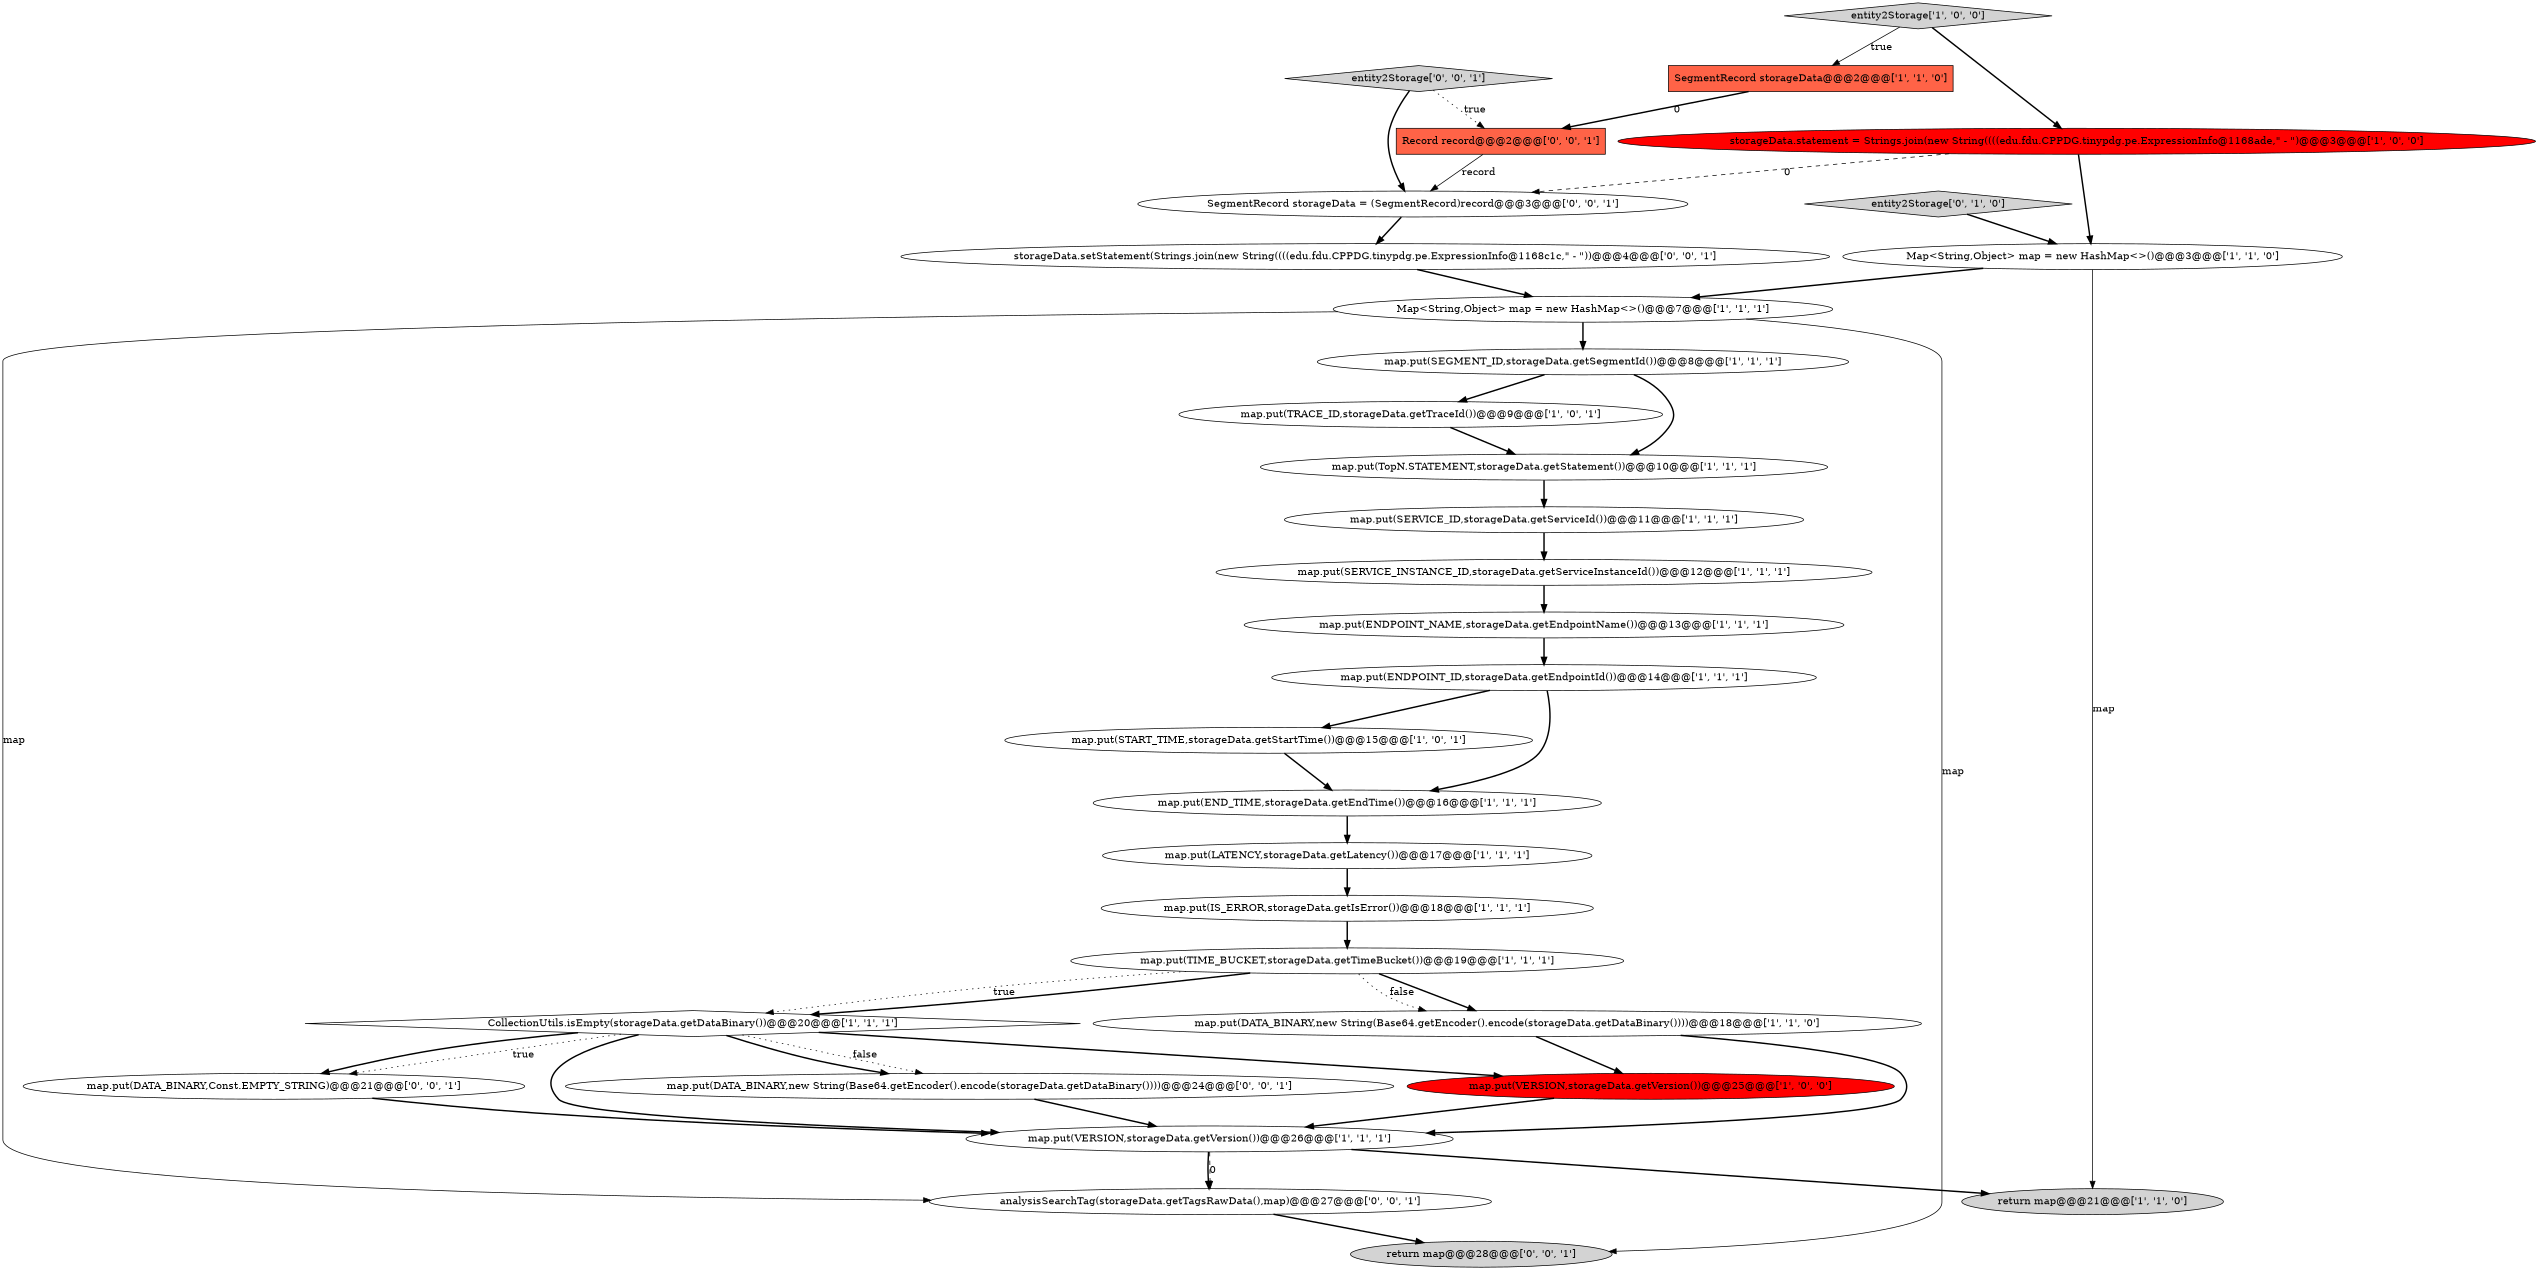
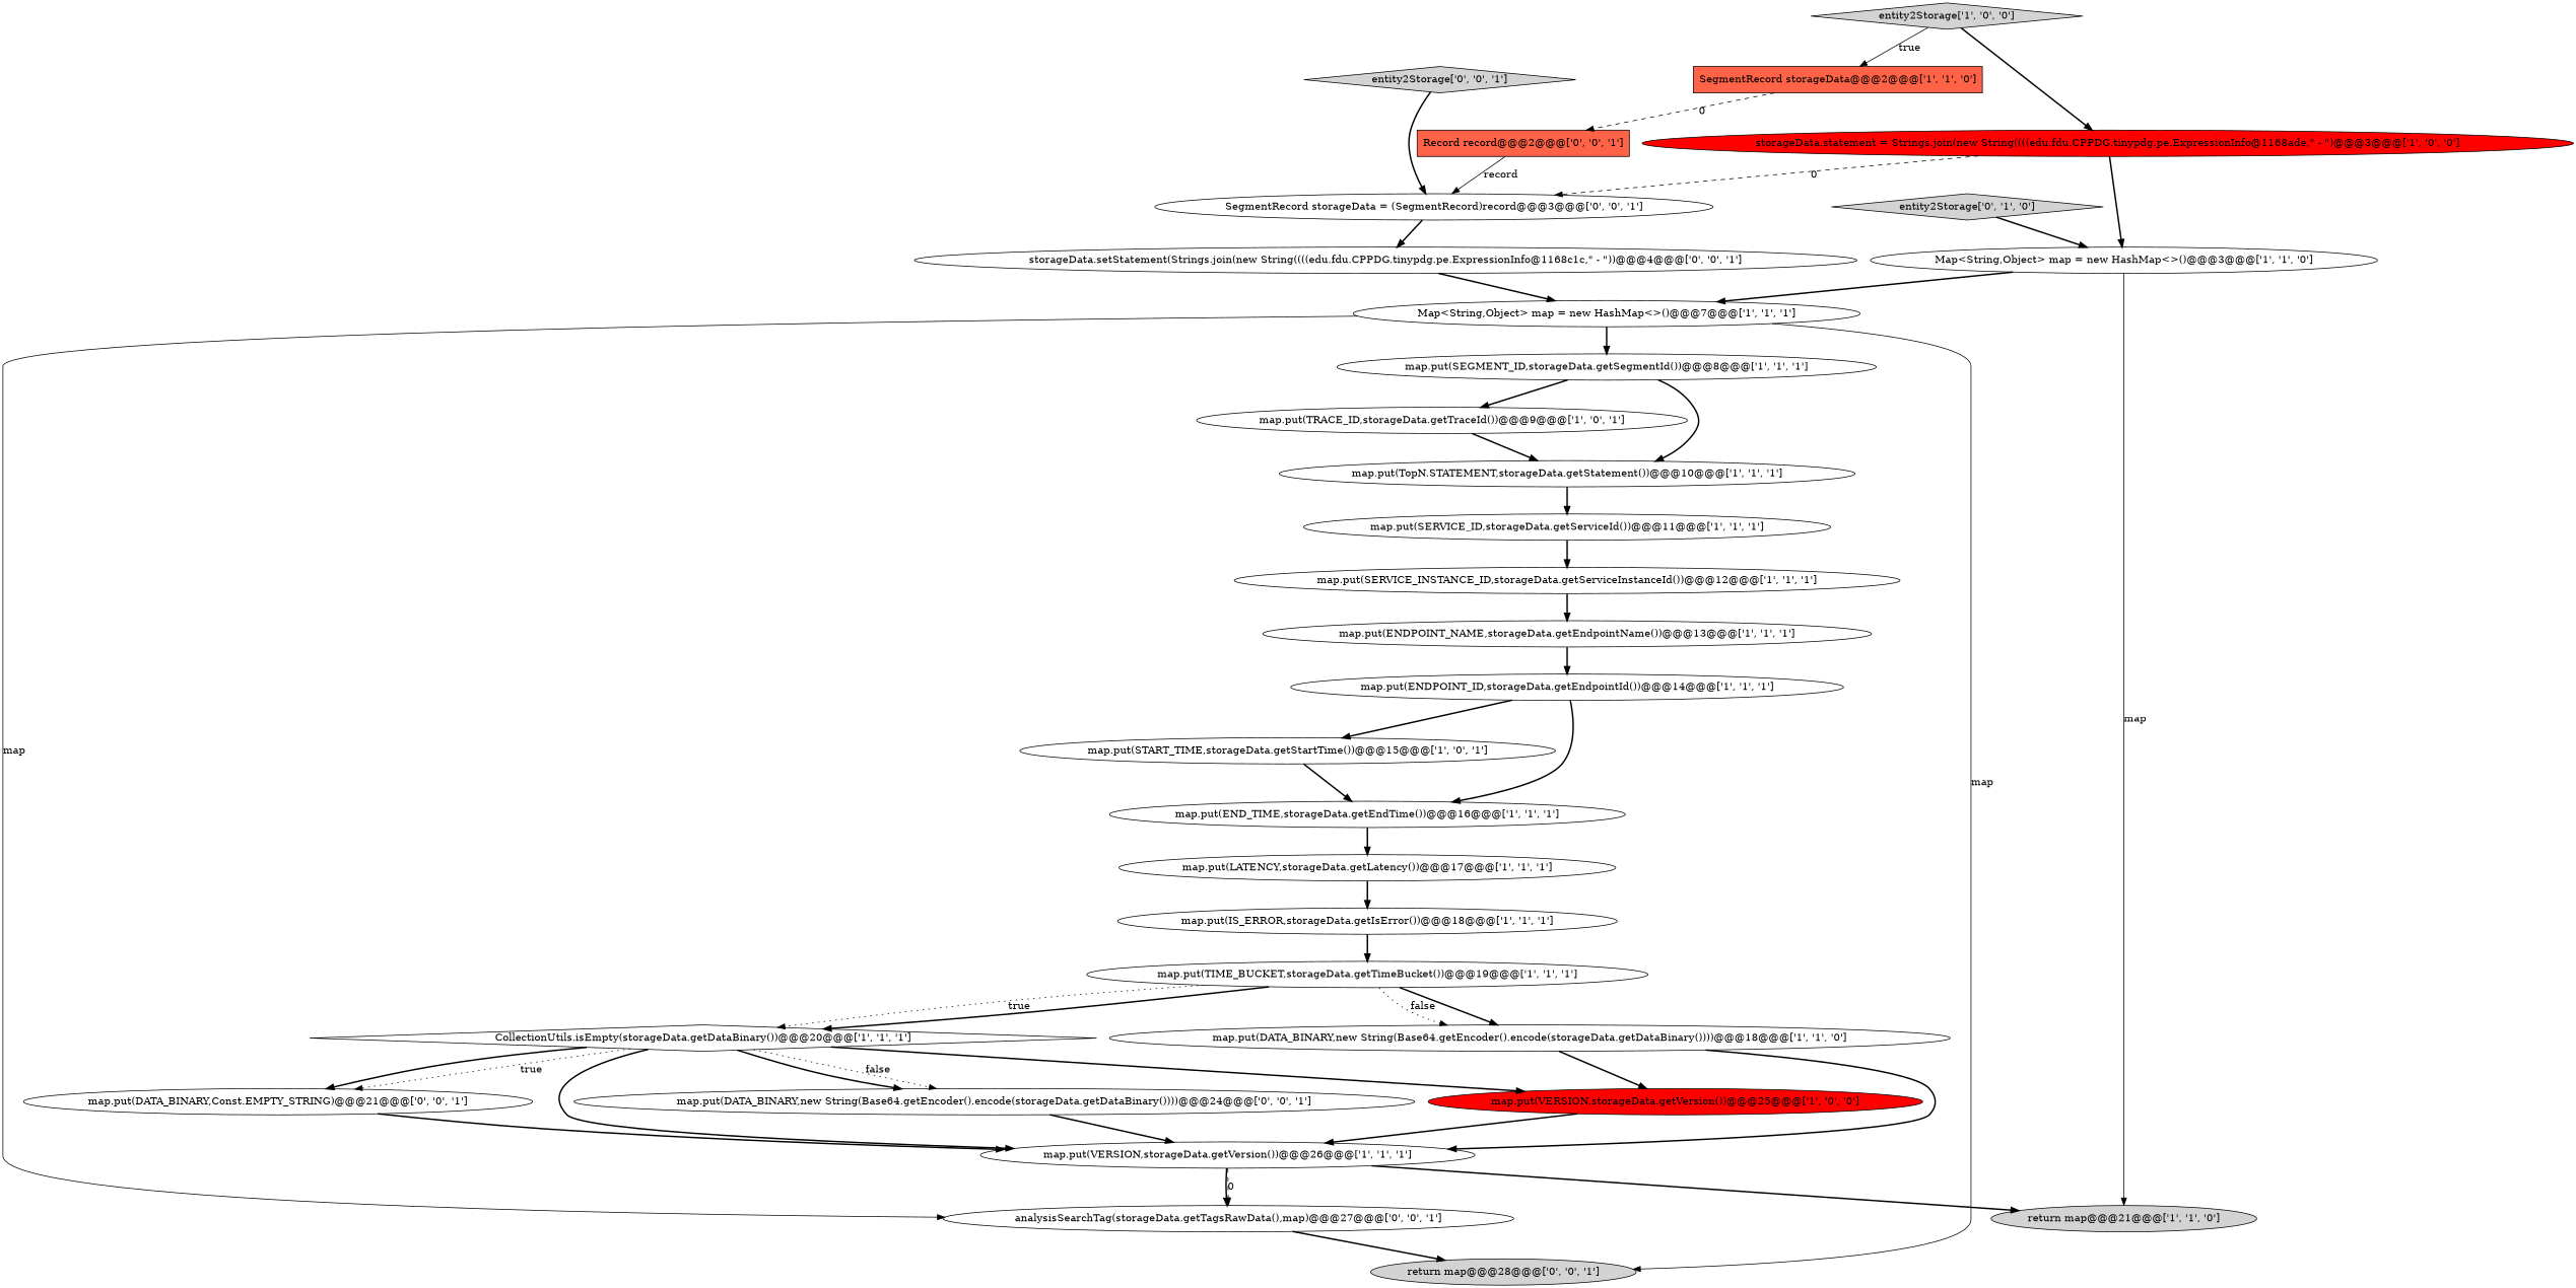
  digraph {
    node [fillcolor=white shape=ellipse style=filled]
    edge [style=bold]
    n1 [label="map.put(IS_ERROR,storageData.getIsError())@@@18@@@['1', '1', '1']"]
    n2 [label="map.put(TIME_BUCKET,storageData.getTimeBucket())@@@19@@@['1', '1', '1']"]
    n3 [label="CollectionUtils.isEmpty(storageData.getDataBinary())@@@20@@@['1', '1', '1']" shape=diamond]
    n4 [label="map.put(DATA_BINARY,new String(Base64.getEncoder().encode(storageData.getDataBinary())))@@@18@@@['1', '1', '0']"]
    n5 [fillcolor=lightgray label="return map@@@21@@@['1', '1', '0']"]
    n6 [label="map.put(DATA_BINARY,new String(Base64.getEncoder().encode(storageData.getDataBinary())))@@@24@@@['0', '0', '1']"]
    n7 [label="map.put(VERSION,storageData.getVersion())@@@26@@@['1', '1', '1']"]
    n8 [label="map.put(DATA_BINARY,Const.EMPTY_STRING)@@@21@@@['0', '0', '1']"]
    n9 [fillcolor=red label="map.put(VERSION,storageData.getVersion())@@@25@@@['1', '0', '0']"]
    n10 [label="analysisSearchTag(storageData.getTagsRawData(),map)@@@27@@@['0', '0', '1']"]
    n11 [label="storageData.setStatement(Strings.join(new String((((edu.fdu.CPPDG.tinypdg.pe.ExpressionInfo@1168c1c,\" - \"))@@@4@@@['0', '0', '1']"]
    n12 [label="Map<String,Object> map = new HashMap<>()@@@7@@@['1', '1', '1']"]
    n13 [fillcolor=lightgray label="return map@@@28@@@['0', '0', '1']"]
    n14 [label="map.put(SEGMENT_ID,storageData.getSegmentId())@@@8@@@['1', '1', '1']"]
    n15 [label="SegmentRecord storageData = (SegmentRecord)record@@@3@@@['0', '0', '1']"]
    n16 [label="map.put(LATENCY,storageData.getLatency())@@@17@@@['1', '1', '1']"]
    n17 [label="map.put(TopN.STATEMENT,storageData.getStatement())@@@10@@@['1', '1', '1']"]
    n18 [label="map.put(SERVICE_ID,storageData.getServiceId())@@@11@@@['1', '1', '1']"]
    n19 [label="map.put(SERVICE_INSTANCE_ID,storageData.getServiceInstanceId())@@@12@@@['1', '1', '1']"]
    n20 [label="map.put(ENDPOINT_NAME,storageData.getEndpointName())@@@13@@@['1', '1', '1']"]
    n21 [label="map.put(ENDPOINT_ID,storageData.getEndpointId())@@@14@@@['1', '1', '1']"]
    n22 [fillcolor=lightgray label="entity2Storage['0', '1', '0']" shape=diamond]
    n23 [label="Map<String,Object> map = new HashMap<>()@@@3@@@['1', '1', '0']"]
    n24 [fillcolor=tomato label="SegmentRecord storageData@@@2@@@['1', '1', '0']" shape=box]
    n25 [fillcolor=tomato label="Record record@@@2@@@['0', '0', '1']" shape=box]
    n26 [label="map.put(TRACE_ID,storageData.getTraceId())@@@9@@@['1', '0', '1']"]
    n27 [label="map.put(END_TIME,storageData.getEndTime())@@@16@@@['1', '1', '1']"]
    n28 [fillcolor=red label="storageData.statement = Strings.join(new String((((edu.fdu.CPPDG.tinypdg.pe.ExpressionInfo@1168ade,\" - \")@@@3@@@['1', '0', '0']"]
    n29 [label="map.put(START_TIME,storageData.getStartTime())@@@15@@@['1', '0', '1']"]
    n30 [fillcolor=lightgray label="entity2Storage['0', '0', '1']" shape=diamond]
    n31 [fillcolor=lightgray label="entity2Storage['1', '0', '0']" shape=diamond]
    n1 -> n2
    n2 -> n3
    n2 -> n3 [label=true style=dotted]
    n2 -> n4
    n2 -> n4 [label=false style=dotted]
    n3 -> n6 [label=false style=dotted]
    n3 -> n6
    n3 -> n7
    n3 -> n8 [label=true style=dotted]
    n3 -> n8
    n3 -> n9
    n4 -> n7
    n4 -> n9
    n6 -> n7
    n7 -> n5
    n7 -> n10
    n7 -> n10 [label=0 style=dashed]
    n8 -> n7
    n9 -> n7
    n10 -> n13
    n11 -> n12
    n12 -> n10 [label=map style=solid]
    n12 -> n13 [label=map style=solid]
    n12 -> n14
    n14 -> n17
    n14 -> n26
    n15 -> n11
    n16 -> n1
    n17 -> n18
    n18 -> n19
    n19 -> n20
    n20 -> n21
    n21 -> n27
    n21 -> n29
    n22 -> n23
    n23 -> n5 [label=map style=solid]
    n23 -> n12
-   n24 -> n25 [label=0]
+   n24 -> n25 [label=0 style=dashed]
    n25 -> n15 [label=record style=solid]
    n26 -> n17
    n27 -> n16
    n28 -> n15 [label=0 style=dashed]
    n28 -> n23
    n29 -> n27
    n30 -> n15
-   n30 -> n25 [label=true style=dotted]
    n31 -> n24 [label=true style=solid]
    n31 -> n28
  }
